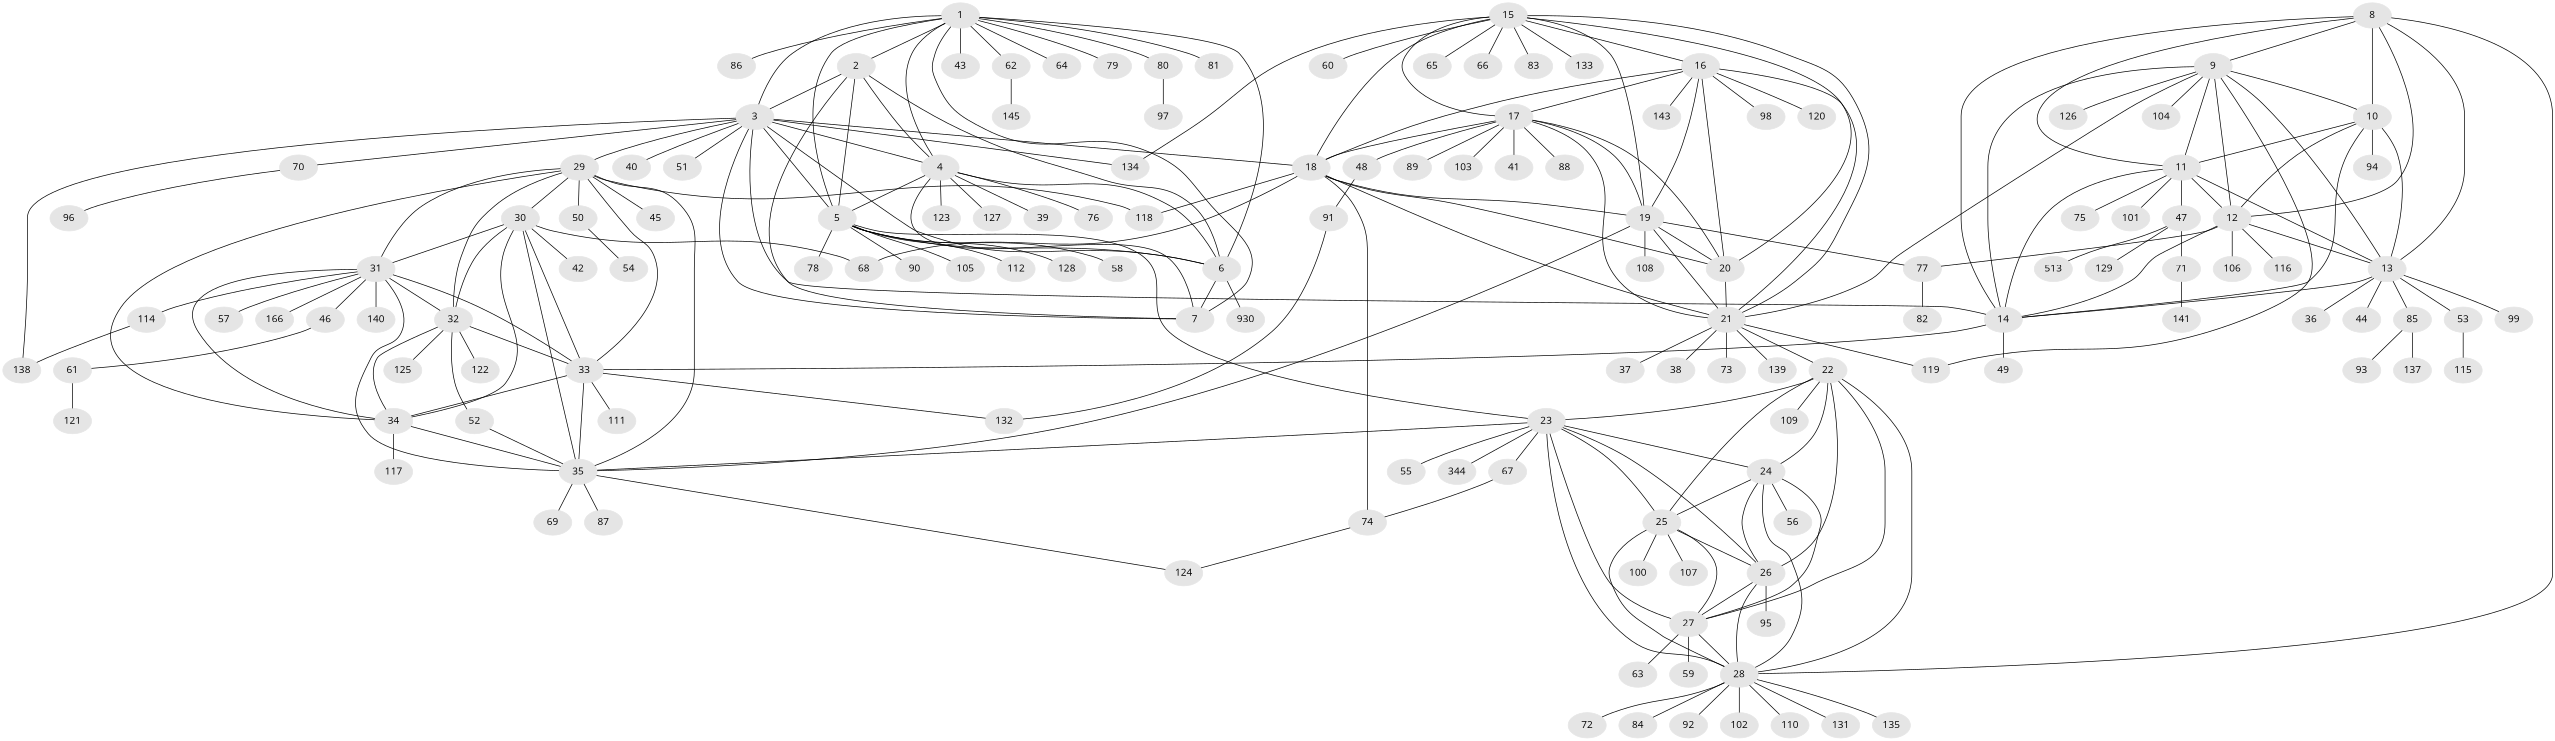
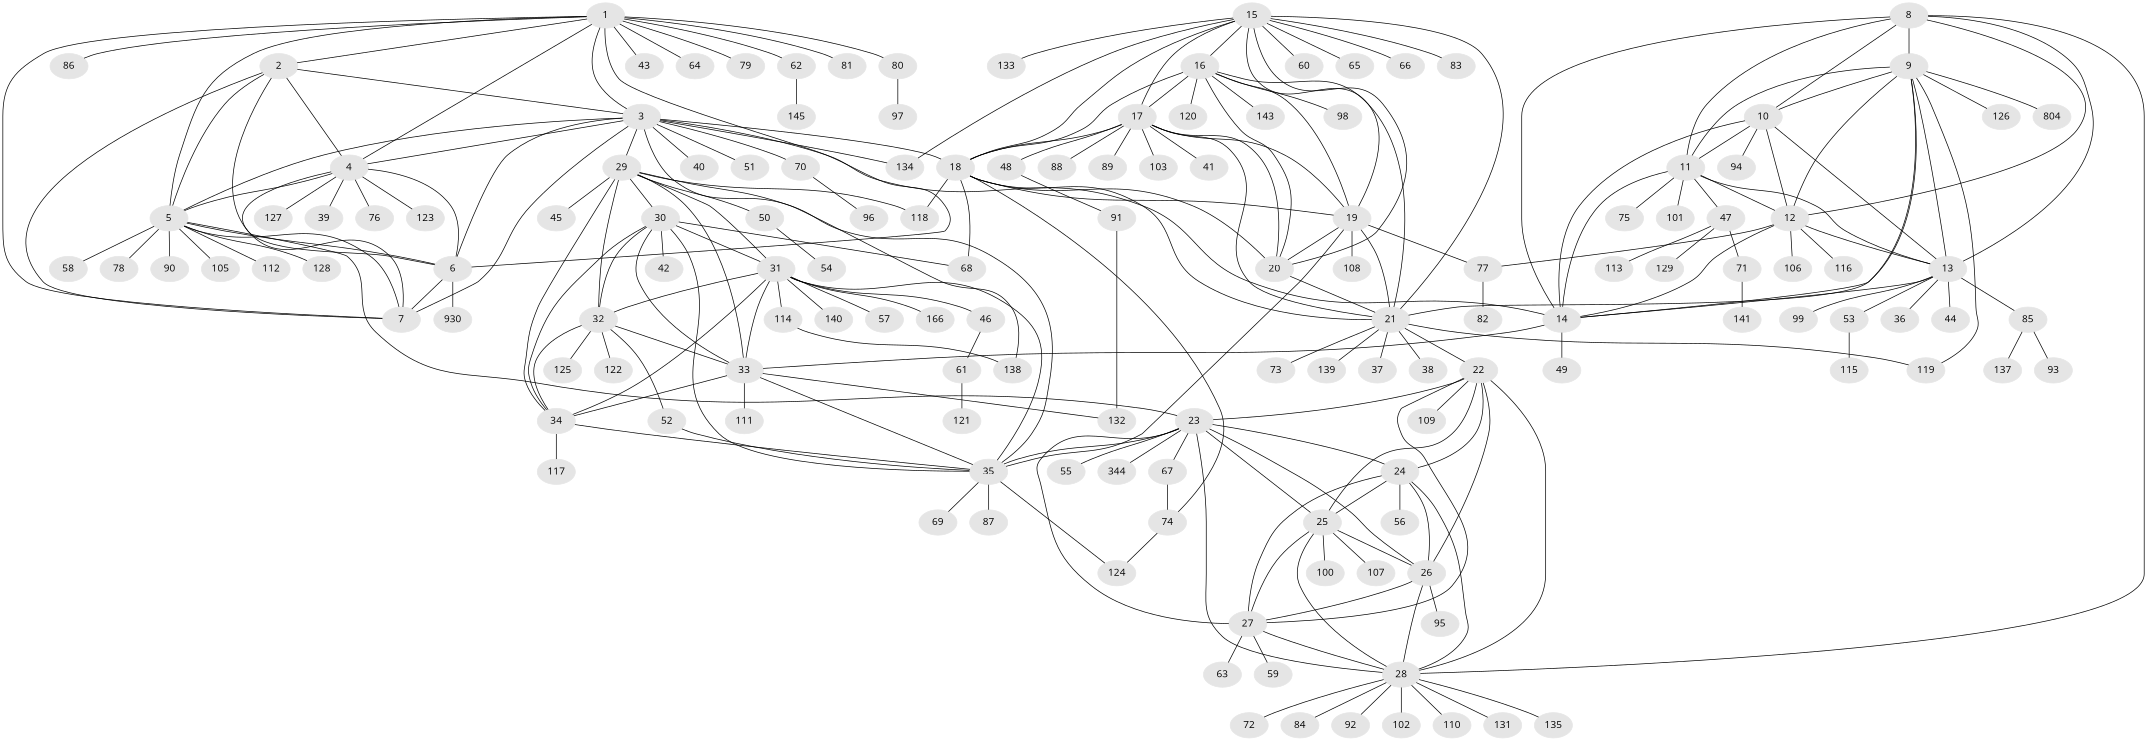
  graph {
    fontname="Open Sans"
    node [color=gray90 fontname="Open Sans" style=filled]
    edge [fontname="Open Sans"]
    1
    2
    3
    4
    5
    6
    7
    43
    62
    64
    79
    80
    81
    86
    14
    18
    29
    40
    51
    70
    134
    138
    39
    76
    123
    127
    23
    58
    78
    90
    105
    112
    128
    n34 [label=930]
    145
    97
    33
    49
    21
    19
    20
    68
    74
    118
    35
    30
    31
    32
    34
    45
    50
    96
    28
    24
    25
    26
    27
    55
    67
    n60 [label=344]
    8
    9
    10
    11
    12
    13
-   104
+   104 [label=804]
    119
    126
    94
    47
    75
    101
    77
    106
    116
    36
    44
    53
    85
    99
    72
    84
    92
    102
    110
    131
    135
    22
    37
    38
    73
    139
    71
-   113 [label=513]
+   113
    129
    82
    115
    93
    137
    111
    132
    15
    16
    17
    60
    65
    66
    83
    133
    98
    120
    143
    41
    48
    88
    89
    103
    108
    91
    124
    69
    87
    109
    56
    100
    107
    95
    59
    63
    42
    46
    57
    114
    n135 [label=166]
    140
    52
    122
    125
    117
    54
    61
    121
    141
    1 -- 2
    1 -- 3
    1 -- 4
    1 -- 5
    1 -- 6
    1 -- 7
    1 -- 43
    1 -- 62
    1 -- 64
    1 -- 79
    1 -- 80
    1 -- 81
    1 -- 86
    2 -- 3
    2 -- 4
    2 -- 5
    2 -- 6
    2 -- 7
    3 -- 4
    3 -- 5
    3 -- 6
    3 -- 7
    3 -- 14
    3 -- 18
    3 -- 29
    3 -- 40
    3 -- 51
    3 -- 70
    3 -- 134
    3 -- 138
    4 -- 5
    4 -- 6
    4 -- 7
    4 -- 39
    4 -- 76
    4 -- 123
    4 -- 127
    5 -- 6
+   5 -- 7
    5 -- 23
    5 -- 58
    5 -- 78
    5 -- 90
    5 -- 105
    5 -- 112
    5 -- 128
    6 -- 7
    6 -- n34
    62 -- 145
    80 -- 97
    14 -- 33
    14 -- 49
    18 -- 21
    18 -- 19
    18 -- 20
    18 -- 68
    18 -- 74
    18 -- 118
    29 -- 33
    29 -- 118
    29 -- 35
    29 -- 30
    29 -- 31
    29 -- 32
    29 -- 34
    29 -- 45
    29 -- 50
    70 -- 96
    23 -- 35
    23 -- 28
    23 -- 24
    23 -- 25
    23 -- 26
    23 -- 27
    23 -- 55
    23 -- 67
    23 -- n60
    33 -- 35
    33 -- 34
    33 -- 111
    33 -- 132
    21 -- 119
    21 -- 22
    21 -- 37
    21 -- 38
    21 -- 73
    21 -- 139
    19 -- 21
    19 -- 20
    19 -- 35
    19 -- 77
    19 -- 108
    20 -- 21
    74 -- 124
    35 -- 124
    35 -- 69
    35 -- 87
    30 -- 33
    30 -- 68
    30 -- 35
    30 -- 31
    30 -- 32
    30 -- 34
    30 -- 42
    31 -- 33
    31 -- 35
    31 -- 32
    31 -- 34
    31 -- 46
    31 -- 57
    31 -- 114
    31 -- n135
    31 -- 140
    32 -- 33
    32 -- 34
    32 -- 52
    32 -- 122
    32 -- 125
    34 -- 35
    34 -- 117
    50 -- 54
    28 -- 72
    28 -- 84
    28 -- 92
    28 -- 102
    28 -- 110
    28 -- 131
    28 -- 135
    24 -- 28
    24 -- 25
    24 -- 26
    24 -- 27
    24 -- 56
    25 -- 28
    25 -- 26
    25 -- 27
    25 -- 100
    25 -- 107
    26 -- 28
    26 -- 27
    26 -- 95
    27 -- 28
    27 -- 59
    27 -- 63
    67 -- 74
    8 -- 14
    8 -- 28
    8 -- 9
    8 -- 10
    8 -- 11
    8 -- 12
    8 -- 13
    9 -- 14
    9 -- 21
    9 -- 10
    9 -- 11
    9 -- 12
    9 -- 13
    9 -- 104
    9 -- 119
    9 -- 126
    10 -- 14
    10 -- 11
    10 -- 12
    10 -- 13
    10 -- 94
    11 -- 14
    11 -- 12
    11 -- 13
    11 -- 47
    11 -- 75
    11 -- 101
    12 -- 14
    12 -- 13
    12 -- 77
    12 -- 106
    12 -- 116
    13 -- 14
    13 -- 36
    13 -- 44
    13 -- 53
    13 -- 85
    13 -- 99
    47 -- 71
    47 -- 113
    47 -- 129
    77 -- 82
    53 -- 115
    85 -- 93
    85 -- 137
    22 -- 23
    22 -- 28
    22 -- 24
    22 -- 25
    22 -- 26
    22 -- 27
    22 -- 109
    71 -- 141
    15 -- 18
    15 -- 134
    15 -- 21
    15 -- 19
    15 -- 20
    15 -- 16
    15 -- 17
    15 -- 60
    15 -- 65
    15 -- 66
    15 -- 83
    15 -- 133
    16 -- 18
    16 -- 21
    16 -- 19
    16 -- 20
    16 -- 17
    16 -- 98
    16 -- 120
    16 -- 143
    17 -- 18
    17 -- 21
    17 -- 19
    17 -- 20
    17 -- 41
    17 -- 48
    17 -- 88
    17 -- 89
    17 -- 103
    48 -- 91
    91 -- 132
    46 -- 61
    114 -- 138
    52 -- 35
    61 -- 121
  }
